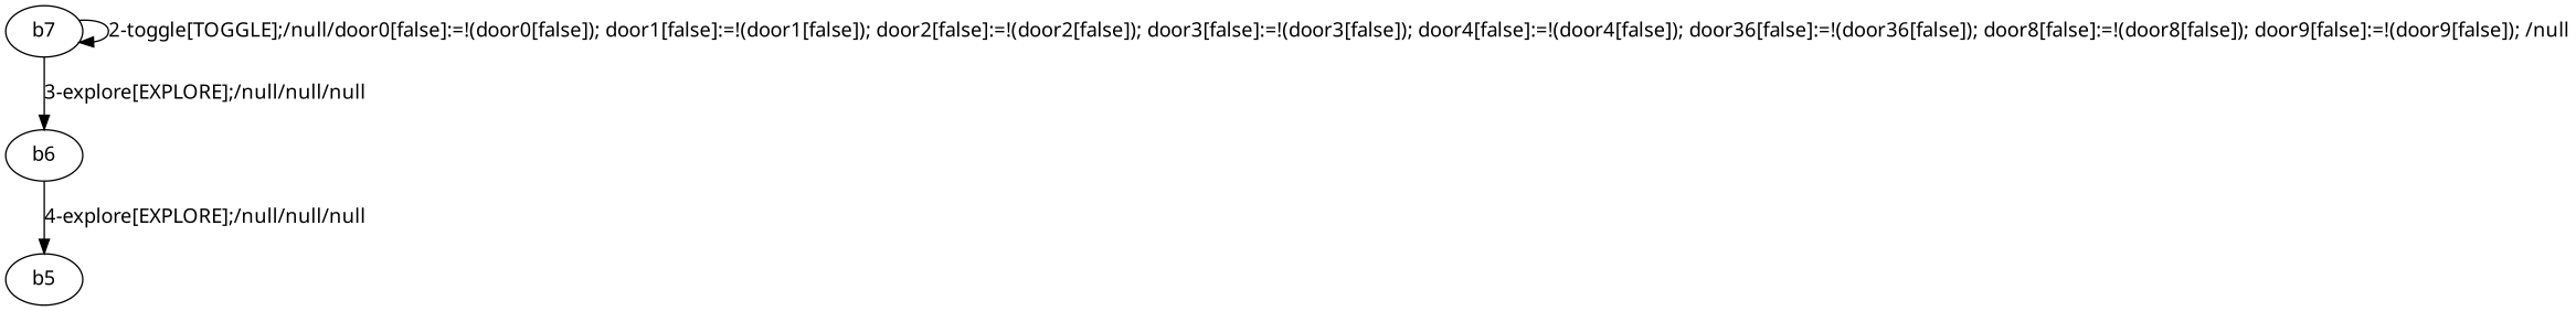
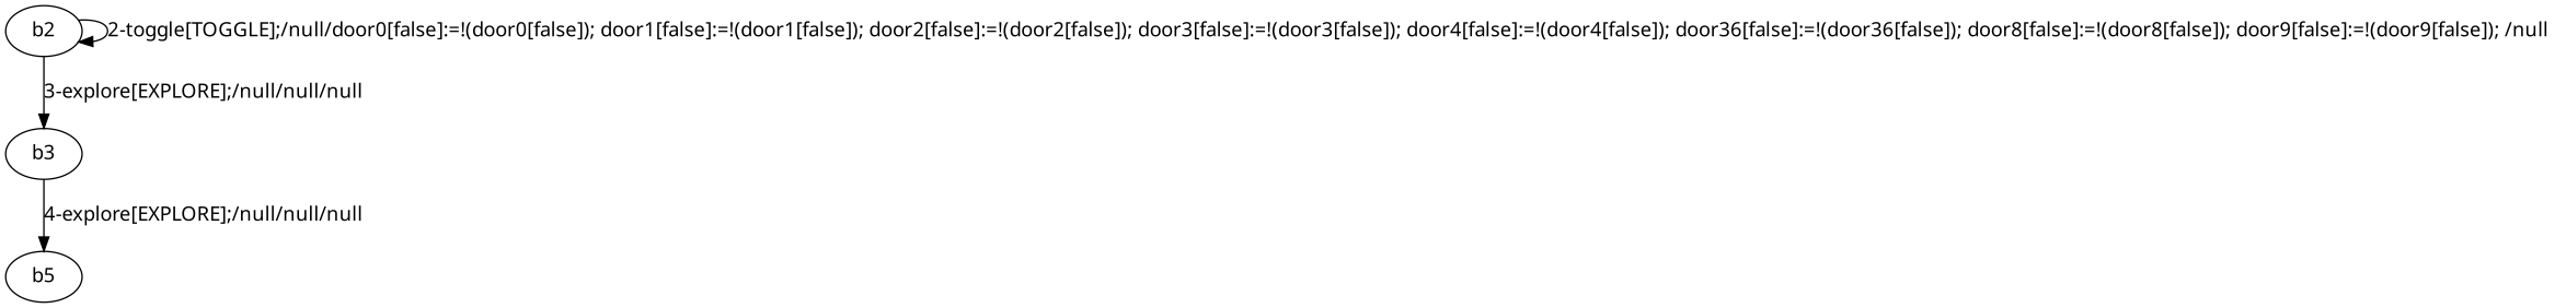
  digraph {
    fontname="Noto Sans"
    node [fontname="Noto Sans"]
    edge [fontname="Noto Sans"]
-   b2 [label=b7]
-   b3 [label=b6]
+   b2
+   b3
    b5
    b2 -> b2 [label="2-toggle[TOGGLE];/null/door0[false]:=!(door0[false]); door1[false]:=!(door1[false]); door2[false]:=!(door2[false]); door3[false]:=!(door3[false]); door4[false]:=!(door4[false]); door36[false]:=!(door36[false]); door8[false]:=!(door8[false]); door9[false]:=!(door9[false]); /null"]
    b2 -> b3 [label="3-explore[EXPLORE];/null/null/null"]
    b3 -> b5 [label="4-explore[EXPLORE];/null/null/null"]
  }
